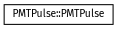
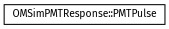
  digraph {
    rankdir=LR
    fontname="Fira Sans"
-   n1 [color=black fillcolor=white fontname="Fira Sans" fontsize=10 height=0.2 label="PMTPulse::PMTPulse" shape=record style=filled width=0.4]
+   n1 [color=black fillcolor=white fontname="Fira Sans" fontsize=10 height=0.2 label="OMSimPMTResponse::PMTPulse" shape=record style=filled width=0.4]
  }
